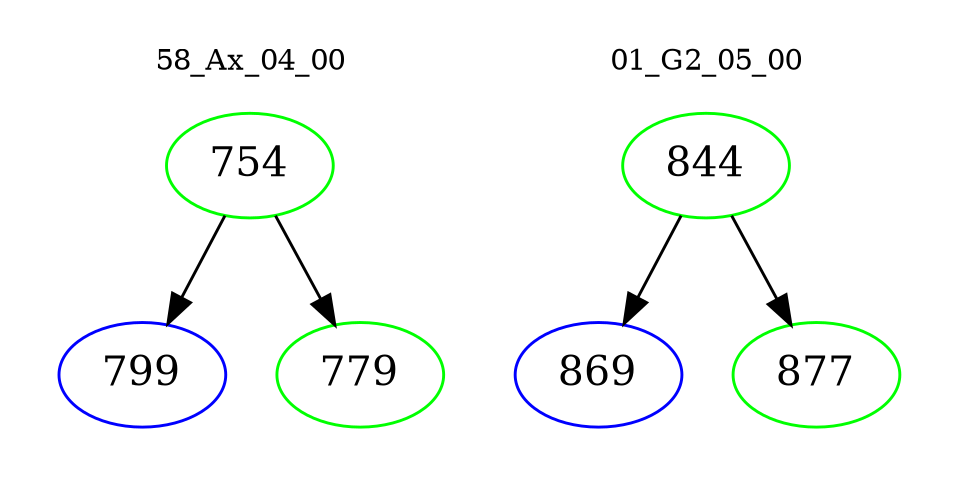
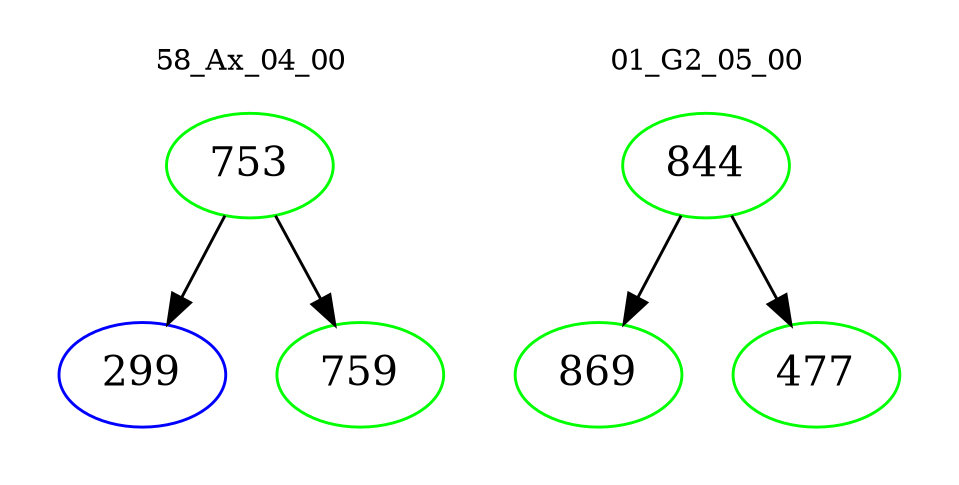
  digraph {
    node [color=green]
    edge [color=black]
-   n1 [label=754]
-   n2 [color=blue label=799]
-   n3 [label=779]
+   n1 [label=753]
+   n2 [color=blue label=299]
+   n3 [label=759]
    n4 [label=844]
-   n5 [color=blue label=869]
-   n6 [label=877]
+   n5 [label=869]
+   n6 [label=477]
    subgraph cluster_1 {
      color=white
      fontsize=10
      label="58_Ax_04_00"
      n1
      n2
      n3
    }
    subgraph cluster_2 {
      color=white
      fontsize=10
      label="01_G2_05_00"
      n4
      n5
      n6
    }
    n1 -> n2
    n1 -> n3
    n4 -> n5
    n4 -> n6
  }
